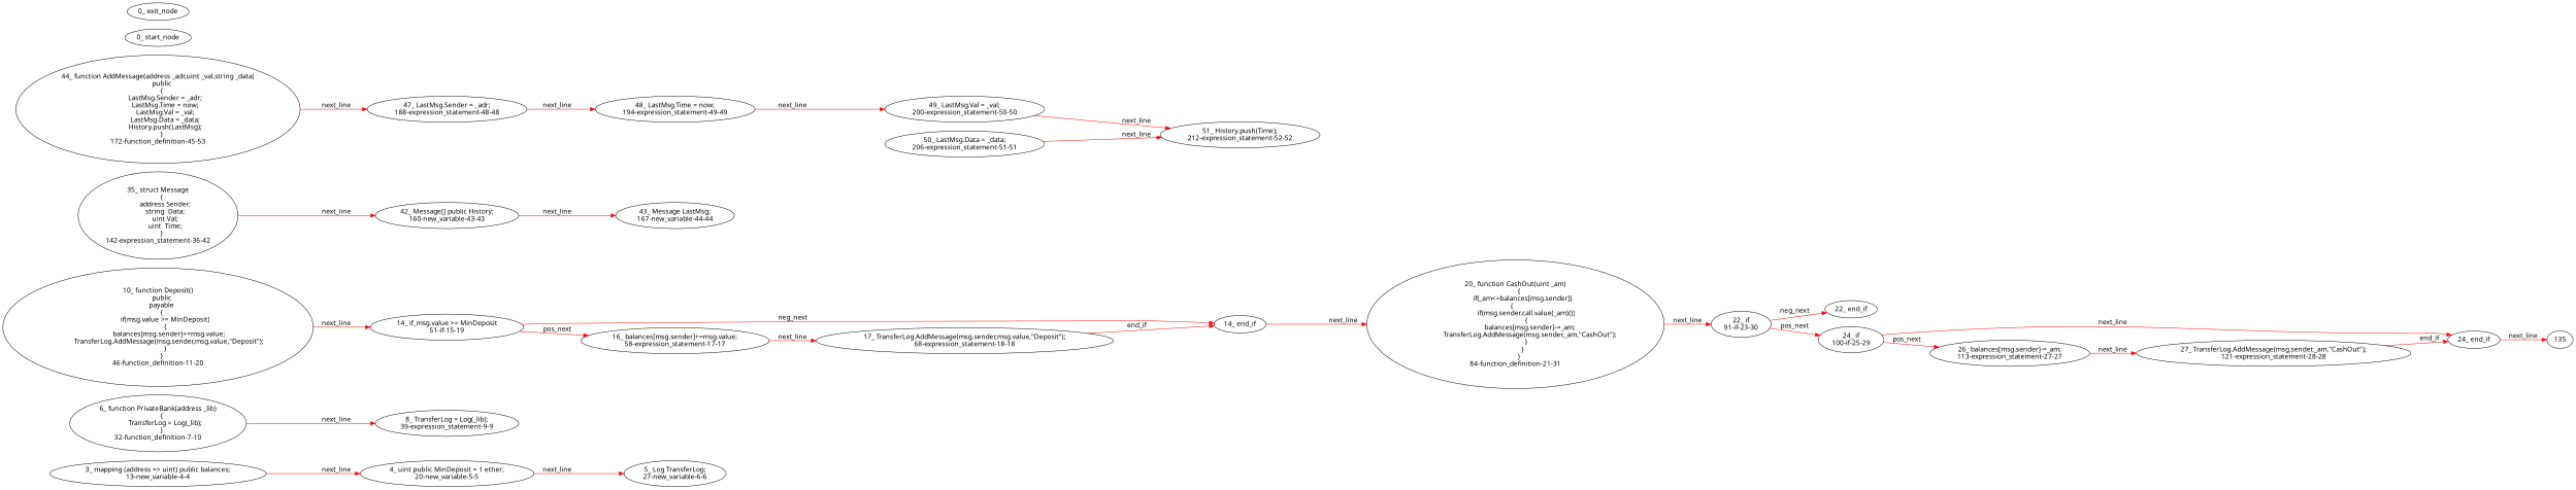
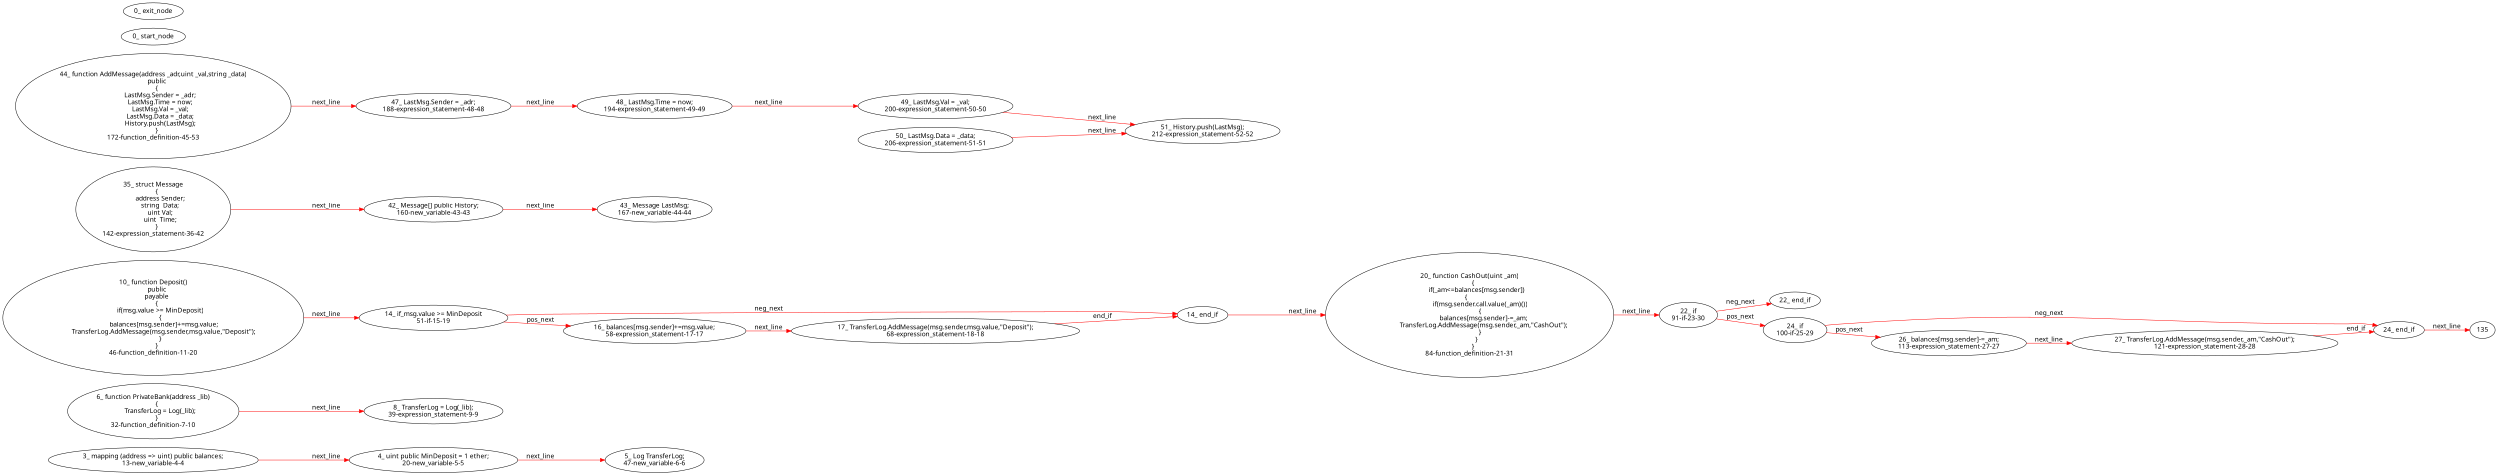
  digraph {
    fontname="Noto Sans"
    rankdir=LR
    node [fontname="Noto Sans" type_label=expression_statement]
    edge [color=red controlflow_type=next_line edge_type=CFG_edge fontname="Noto Sans"]
    n1 [label="3_ mapping (address => uint) public balances;\n13-new_variable-4-4" type_label=new_variable]
    n2 [label="4_ uint public MinDeposit = 1 ether;\n20-new_variable-5-5" type_label=new_variable]
-   n3 [label="5_ Log TransferLog;\n27-new_variable-6-6" type_label=new_variable]
+   n3 [label="5_ Log TransferLog;\n47-new_variable-6-6" type_label=new_variable]
    n4 [label="6_ function PrivateBank(address _lib)\n    {\n        TransferLog = Log(_lib);\n    }\n32-function_definition-7-10" method="PrivateBank(address _lib)" type_label=function_definition]
    n5 [label="8_ TransferLog = Log(_lib);\n39-expression_statement-9-9" method="PrivateBank(address _lib)"]
    n6 [label="10_ function Deposit()\n    public\n    payable\n    {\n        if(msg.value >= MinDeposit)\n        {\n            balances[msg.sender]+=msg.value;\n            TransferLog.AddMessage(msg.sender,msg.value,\"Deposit\");\n        }\n    }\n46-function_definition-11-20" method="Deposit()" type_label=function_definition]
    n7 [label="14_ if_msg.value >= MinDeposit\n51-if-15-19" method="Deposit()" type_label=if]
    n8 [label="14_ end_if" method="Deposit()" type_label=end_if]
    n9 [label="16_ balances[msg.sender]+=msg.value;\n58-expression_statement-17-17" method="Deposit()"]
    n10 [label="20_ function CashOut(uint _am)\n    {\n        if(_am<=balances[msg.sender])\n        {            \n            if(msg.sender.call.value(_am)())\n            {\n                balances[msg.sender]-=_am;\n                TransferLog.AddMessage(msg.sender,_am,\"CashOut\");\n            }\n        }\n    }\n84-function_definition-21-31" method="CashOut(uint _am)" type_label=function_definition]
    n11 [label="17_ TransferLog.AddMessage(msg.sender,msg.value,\"Deposit\");\n68-expression_statement-18-18" method="Deposit()"]
    n12 [label="22_ if\n91-if-23-30" method="CashOut(uint _am)" type_label=if]
    n13 [label="22_ end_if" method="CashOut(uint _am)" type_label=end_if]
    n14 [label="24_ if\n100-if-25-29" method="CashOut(uint _am)" type_label=if]
    n15 [label="24_ end_if" method="CashOut(uint _am)" type_label=end_if]
    n16 [label="26_ balances[msg.sender]-=_am;\n113-expression_statement-27-27" method="CashOut(uint _am)"]
    135 [type_label=""]
    n18 [label="27_ TransferLog.AddMessage(msg.sender,_am,\"CashOut\");\n121-expression_statement-28-28" method="CashOut(uint _am)"]
    n19 [label="35_ struct Message\n    {\n        address Sender;\n        string  Data;\n        uint Val;\n        uint  Time;\n    }\n142-expression_statement-36-42" method="Message()"]
    n20 [label="42_ Message[] public History;\n160-new_variable-43-43" type_label=new_variable]
    n21 [label="43_ Message LastMsg;\n167-new_variable-44-44" type_label=new_variable]
    n22 [label="44_ function AddMessage(address _adr,uint _val,string _data)\n    public\n    {\n        LastMsg.Sender = _adr;\n        LastMsg.Time = now;\n        LastMsg.Val = _val;\n        LastMsg.Data = _data;\n        History.push(LastMsg);\n    }\n172-function_definition-45-53" method="AddMessage(address _adr,uint _val,string _data)" type_label=function_definition]
    n23 [label="47_ LastMsg.Sender = _adr;\n188-expression_statement-48-48" method="AddMessage(address _adr,uint _val,string _data)"]
    n24 [label="48_ LastMsg.Time = now;\n194-expression_statement-49-49" method="AddMessage(address _adr,uint _val,string _data)"]
    n25 [label="49_ LastMsg.Val = _val;\n200-expression_statement-50-50" method="AddMessage(address _adr,uint _val,string _data)"]
-   n26 [label="51_ History.push(Time);\n212-expression_statement-52-52" method="AddMessage(address _adr,uint _val,string _data)"]
+   n26 [label="51_ History.push(LastMsg);\n212-expression_statement-52-52" method="AddMessage(address _adr,uint _val,string _data)"]
    n27 [label="50_ LastMsg.Data = _data;\n206-expression_statement-51-51" method="AddMessage(address _adr,uint _val,string _data)"]
    n28 [label="0_ start_node" type_label=start]
    n29 [label="0_ exit_node" type_label=exit]
    n1 -> n2 [label=next_line]
    n2 -> n3 [label=next_line]
    n4 -> n5 [label=next_line]
    n6 -> n7 [label=next_line]
    n7 -> n8 [controlflow_type=neg_next label=neg_next]
    n7 -> n9 [controlflow_type=pos_next label=pos_next]
    n8 -> n10 [label=next_line]
    n9 -> n11 [label=next_line]
    n10 -> n12 [label=next_line]
    n11 -> n8 [controlflow_type=end_if label=end_if]
    n12 -> n13 [controlflow_type=neg_next label=neg_next]
    n12 -> n14 [controlflow_type=pos_next label=pos_next]
-   n14 -> n15 [controlflow_type=neg_next label=next_line]
+   n14 -> n15 [controlflow_type=neg_next label=neg_next]
    n14 -> n16 [controlflow_type=pos_next label=pos_next]
    n15 -> 135 [label=next_line]
    n16 -> n18 [label=next_line]
    n18 -> n15 [controlflow_type=end_if label=end_if]
    n19 -> n20 [label=next_line]
    n20 -> n21 [label=next_line]
    n22 -> n23 [label=next_line]
    n23 -> n24 [label=next_line]
    n24 -> n25 [label=next_line]
    n25 -> n26 [label=next_line]
    n27 -> n26 [label=next_line]
  }
